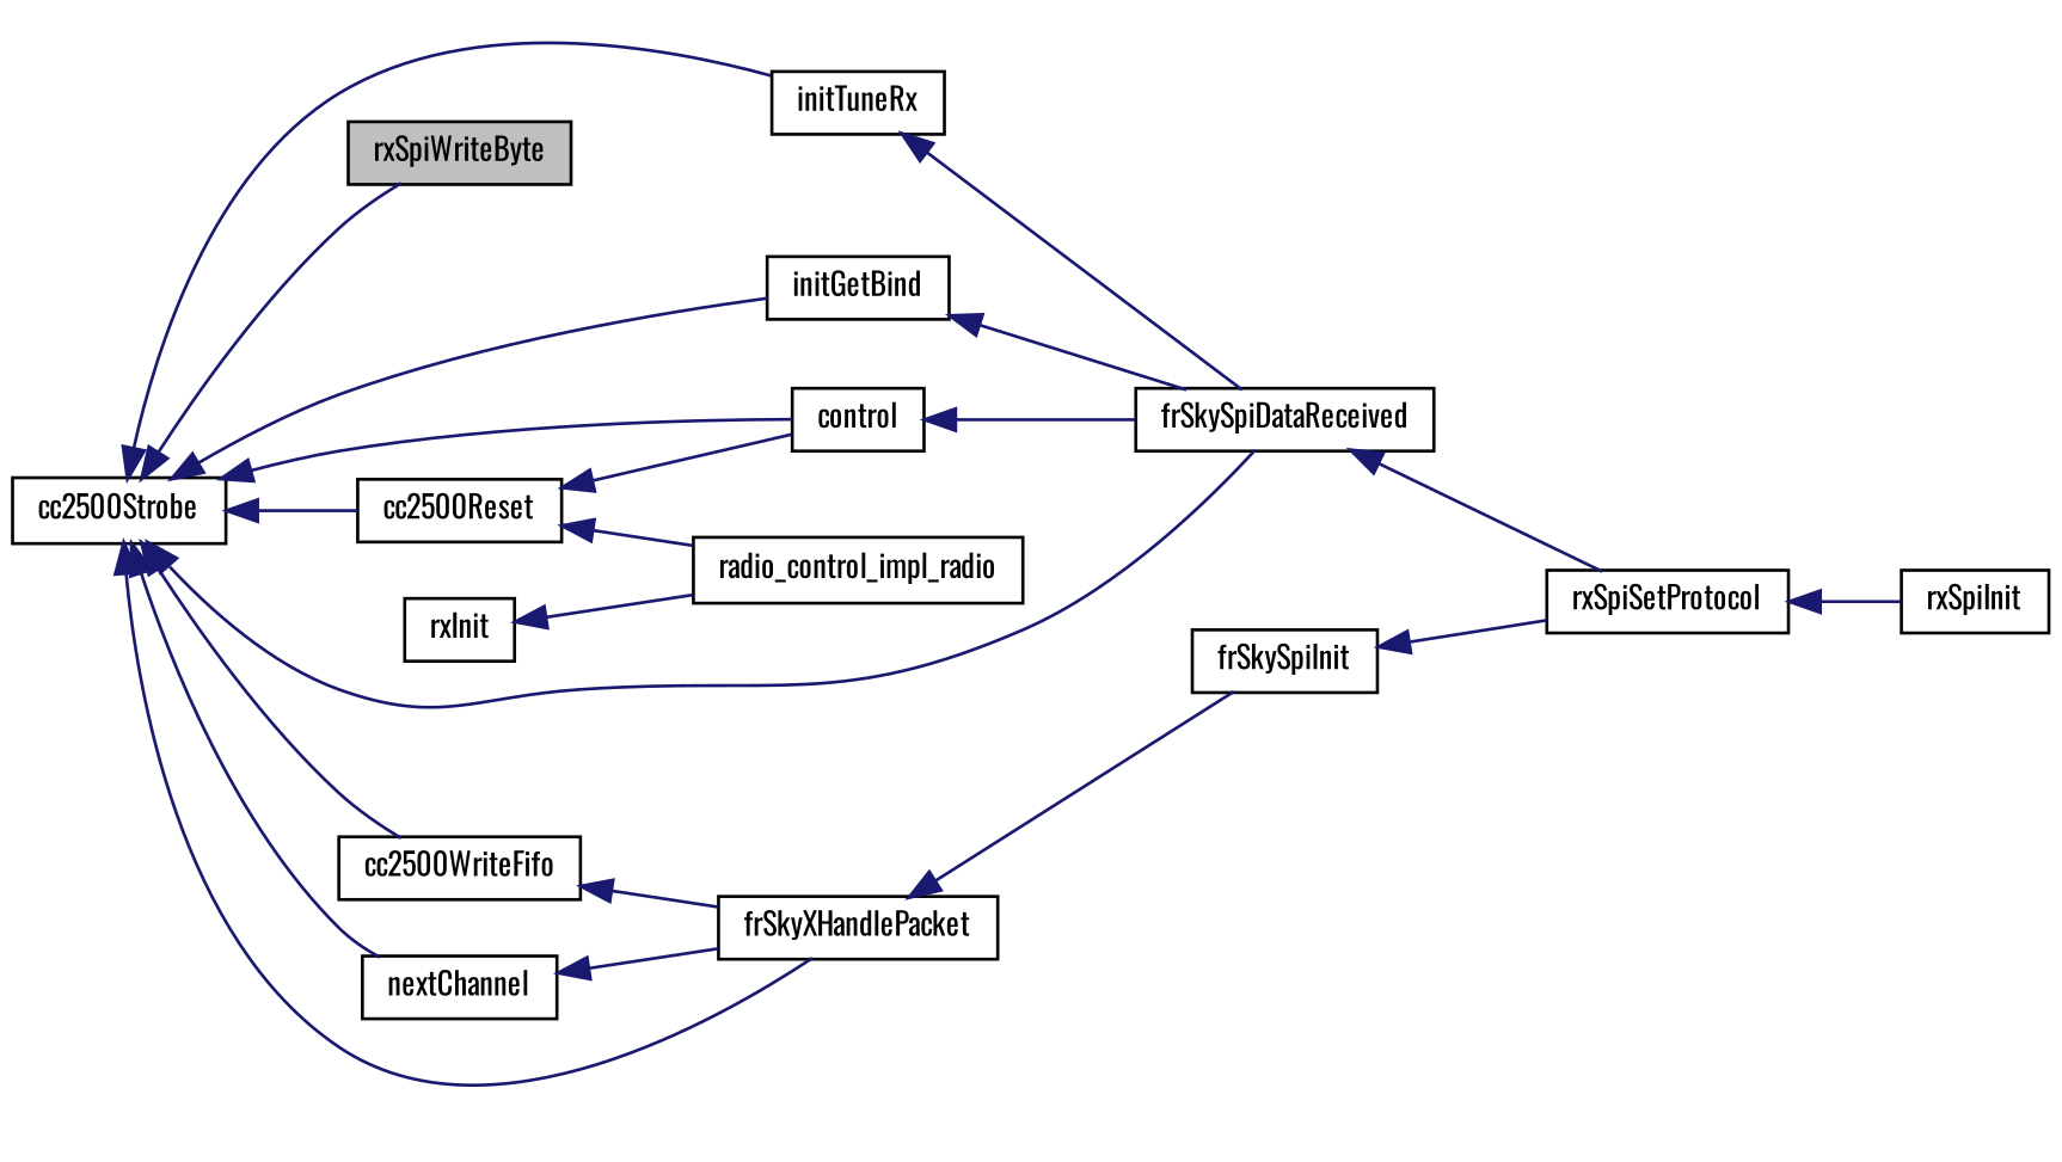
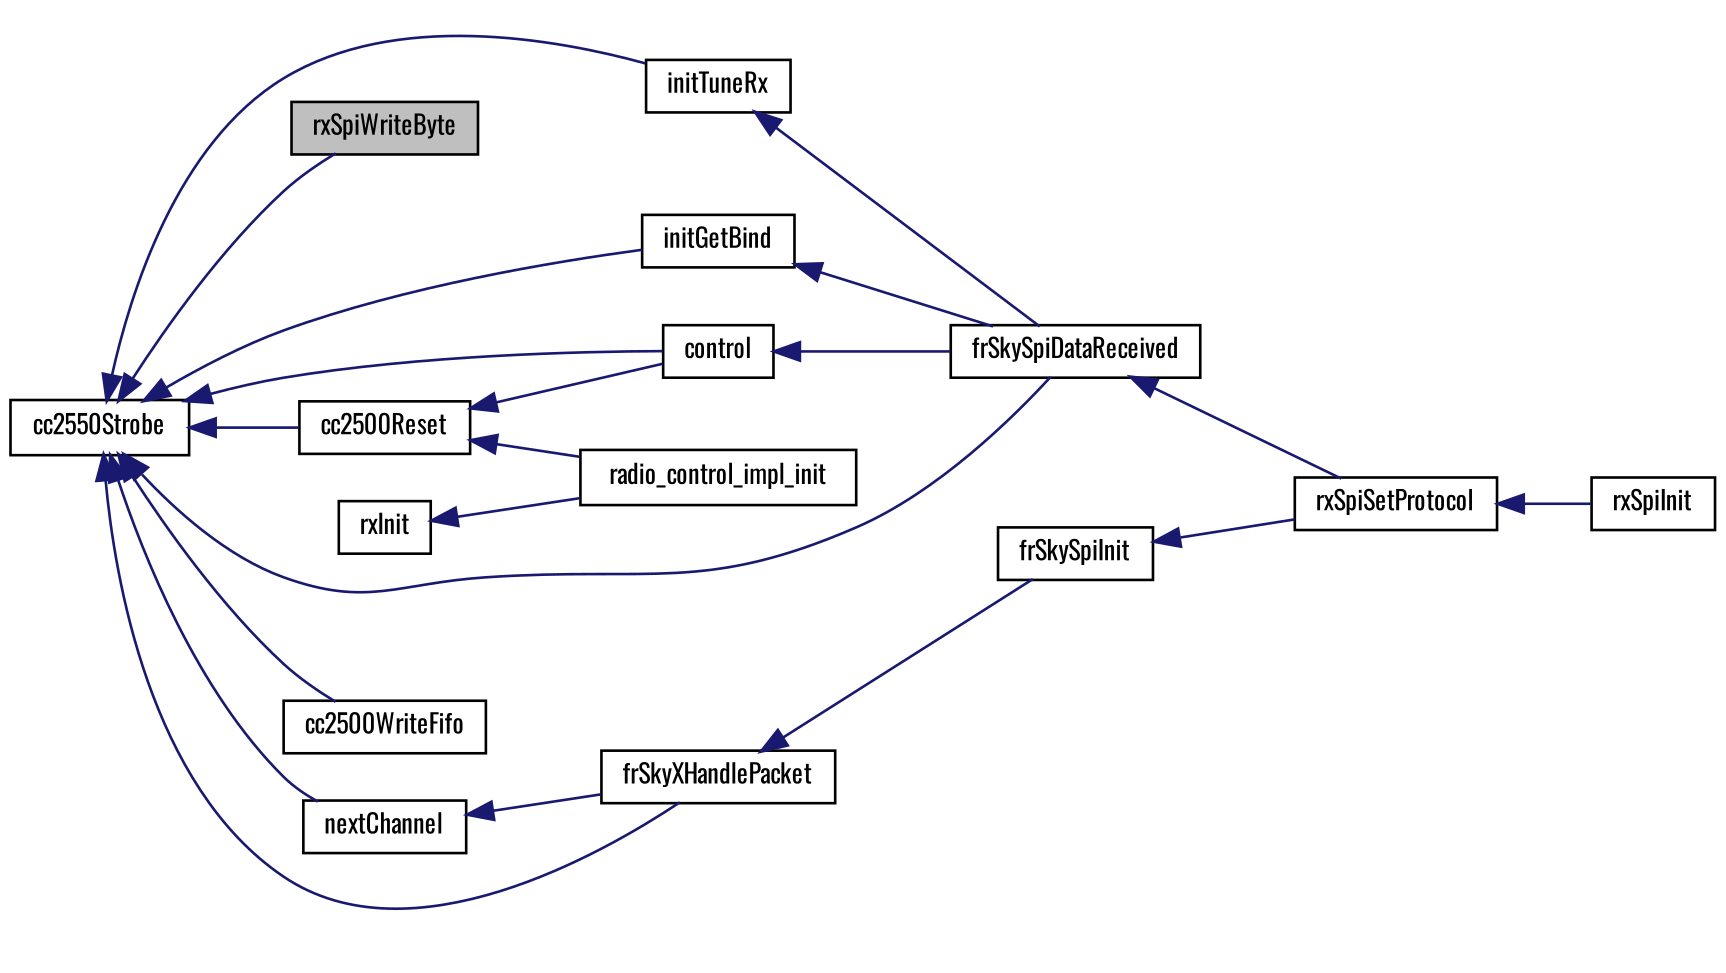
  digraph {
    fontname=Oswald
    rankdir=LR
    node [color=black fillcolor=white fontname=Oswald fontsize=10 shape=record style=filled]
    edge [color=midnightblue dir=back fontname=Oswald fontsize=10 labelfontname=FreeSans labelfontsize=10 style=solid]
    n1 [fillcolor=grey75 fontcolor=black height=0.2 label=rxSpiWriteByte width=0.4]
-   n2 [height=0.2 label=cc2500Strobe width=0.4]
+   n2 [height=0.2 label=cc2550Strobe width=0.4]
    n3 [height=0.2 label=control width=0.4]
    n4 [height=0.2 label=frSkySpiDataReceived width=0.4]
    n5 [height=0.2 label=initTuneRx width=0.4]
    n6 [height=0.2 label=initGetBind width=0.4]
    n7 [height=0.2 label=nextChannel width=0.4]
    n8 [height=0.2 label=frSkyXHandlePacket width=0.4]
    n9 [height=0.2 label=cc2500WriteFifo width=0.4]
    n10 [height=0.2 label=cc2500Reset width=0.4]
    n11 [height=0.2 label=rxSpiSetProtocol width=0.4]
    n12 [height=0.2 label=frSkySpiInit width=0.4]
-   n13 [height=0.2 label=radio_control_impl_radio width=0.4]
+   n13 [height=0.2 label=radio_control_impl_init width=0.4]
    n14 [height=0.2 label=rxSpiInit width=0.4]
    n15 [height=0.2 label=rxInit width=0.4]
    n2 -> n1
    n2 -> n3
    n2 -> n4
    n2 -> n5
    n2 -> n6
    n2 -> n7
    n2 -> n8
    n2 -> n9
    n2 -> n10
    n3 -> n4
    n4 -> n11
    n5 -> n4
    n6 -> n4
    n7 -> n8
    n8 -> n12
-   n9 -> n8
    n10 -> n3
    n10 -> n13
    n11 -> n14
    n12 -> n11
    n15 -> n13
  }
